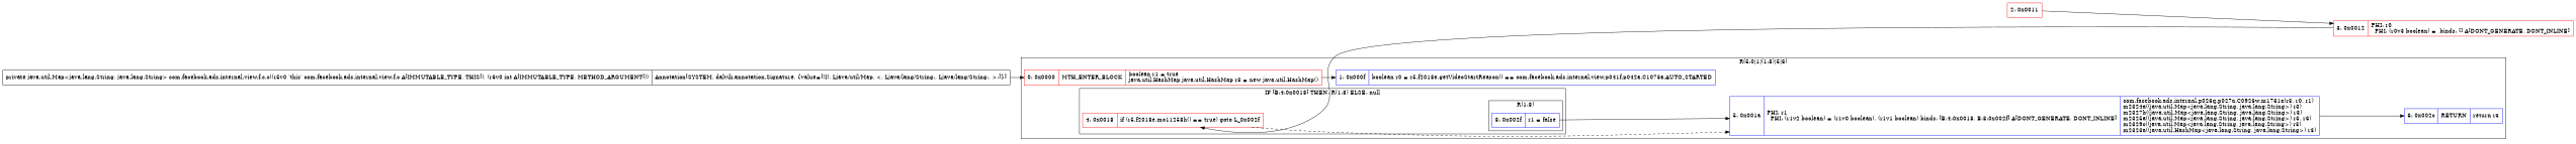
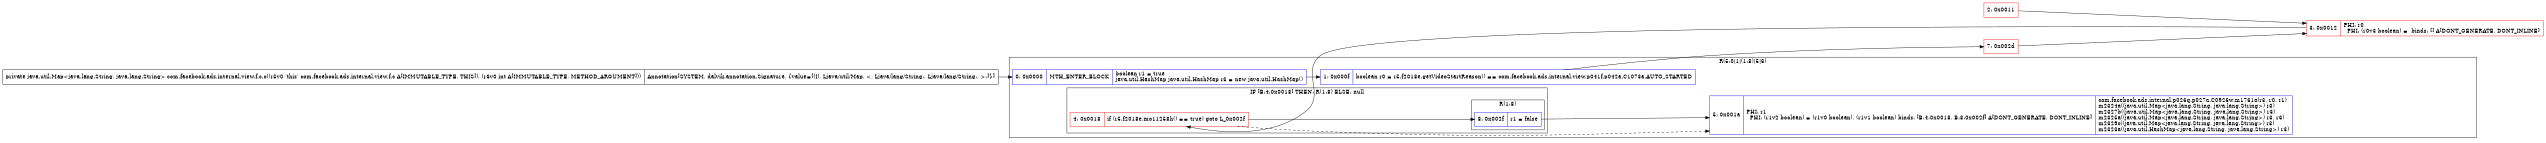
  digraph {
    rankdir=LR
    node [color=blue shape=record]
    n1 [label="{8\:\ 0x002f|r1 = false\l}"]
    n2 [color=red label="{4\:\ 0x0018|if (r5.f2018e.mo11258h() == true) goto L_0x002f\l}"]
-   n3 [color=red label="{0\:\ 0x0000|MTH_ENTER_BLOCK\l|boolean r1 = true\ljava.util.HashMap java.util.HashMap r3 = new java.util.HashMap()\l}"]
+   n3 [label="{0\:\ 0x0000|MTH_ENTER_BLOCK\l|boolean r1 = true\ljava.util.HashMap java.util.HashMap r3 = new java.util.HashMap()\l}"]
    n4 [label="{1\:\ 0x000f|boolean r0 = r5.f2018e.getVideoStartReason() == com.facebook.ads.internal.view.p041f.p042a.C1073a.AUTO_STARTED\l}"]
    n5 [label="{5\:\ 0x001a|PHI: r1 \l  PHI: (r1v2 boolean) = (r1v0 boolean), (r1v1 boolean) binds: [B:4:0x0018, B:8:0x002f] A[DONT_GENERATE, DONT_INLINE]\l|com.facebook.ads.internal.p026q.p027a.C0926w.m1761a(r3, r0, r1)\lm2324a((java.util.Map\<java.lang.String, java.lang.String\>) r3)\lm2327b((java.util.Map\<java.lang.String, java.lang.String\>) r3)\lm2325a((java.util.Map\<java.lang.String, java.lang.String\>) r3, r6)\lm2329c((java.util.Map\<java.lang.String, java.lang.String\>) r3)\lm2323a((java.util.HashMap\<java.lang.String, java.lang.String\>) r3)\l}"]
-   n6 [label="{6\:\ 0x002c|RETURN\l|return r3\l}"]
+   n7 [color=red label="{7\:\ 0x002d}"]
    n8 [color=red label="{2\:\ 0x0011}"]
    n9 [color=red label="{3\:\ 0x0012|PHI: r0 \l  PHI: (r0v3 boolean) =  binds: [] A[DONT_GENERATE, DONT_INLINE]\l}"]
    n10 [label="{private java.util.Map\<java.lang.String, java.lang.String\> com.facebook.ads.internal.view.f.c.c((r5v0 'this' com.facebook.ads.internal.view.f.c A[IMMUTABLE_TYPE, THIS]), (r6v0 int A[IMMUTABLE_TYPE, METHOD_ARGUMENT]))  | Annotation[SYSTEM, dalvik.annotation.Signature, \{value=[(I), Ljava\/util\/Map, \<, Ljava\/lang\/String;, Ljava\/lang\/String;, \>;]\}]\l}" color=""]
    subgraph cluster_1 {
      label="R(5:0|1|(1:8)|5|6)"
      n3
      n4
      n5
-     n6
      subgraph cluster_2 {
        label="IF [B:4:0x0018] THEN: R(1:8) ELSE: null"
        n2
        subgraph cluster_3 {
          label="R(1:8)"
          n1
        }
      }
    }
    n1 -> n5
+   n2 -> n1
    n2 -> n5 [style=dashed]
    n3 -> n4
-   n5 -> n6
+   n4 -> n7
+   n7 -> n9
    n8 -> n9
    n9 -> n2
    n10 -> n3
  }
